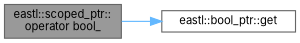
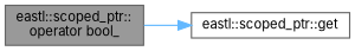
  digraph {
    rankdir=LR
    fontname=Inter
    node [fontname=Inter fontsize=10 shape=box style=filled]
    n1 [color=gray40 fillcolor=grey60 fontcolor=black height=0.2 label="eastl::scoped_ptr::\loperator bool_" width=0.4]
-   n2 [color=grey40 fillcolor=white height=0.2 label="eastl::bool_ptr::get" width=0.4]
+   n2 [color=grey40 fillcolor=white height=0.2 label="eastl::scoped_ptr::get" width=0.4]
    n1 -> n2 [color=steelblue1 fontname=Inter fontsize=10 labelfontname=Helvetica labelfontsize=10 style=solid]
  }
